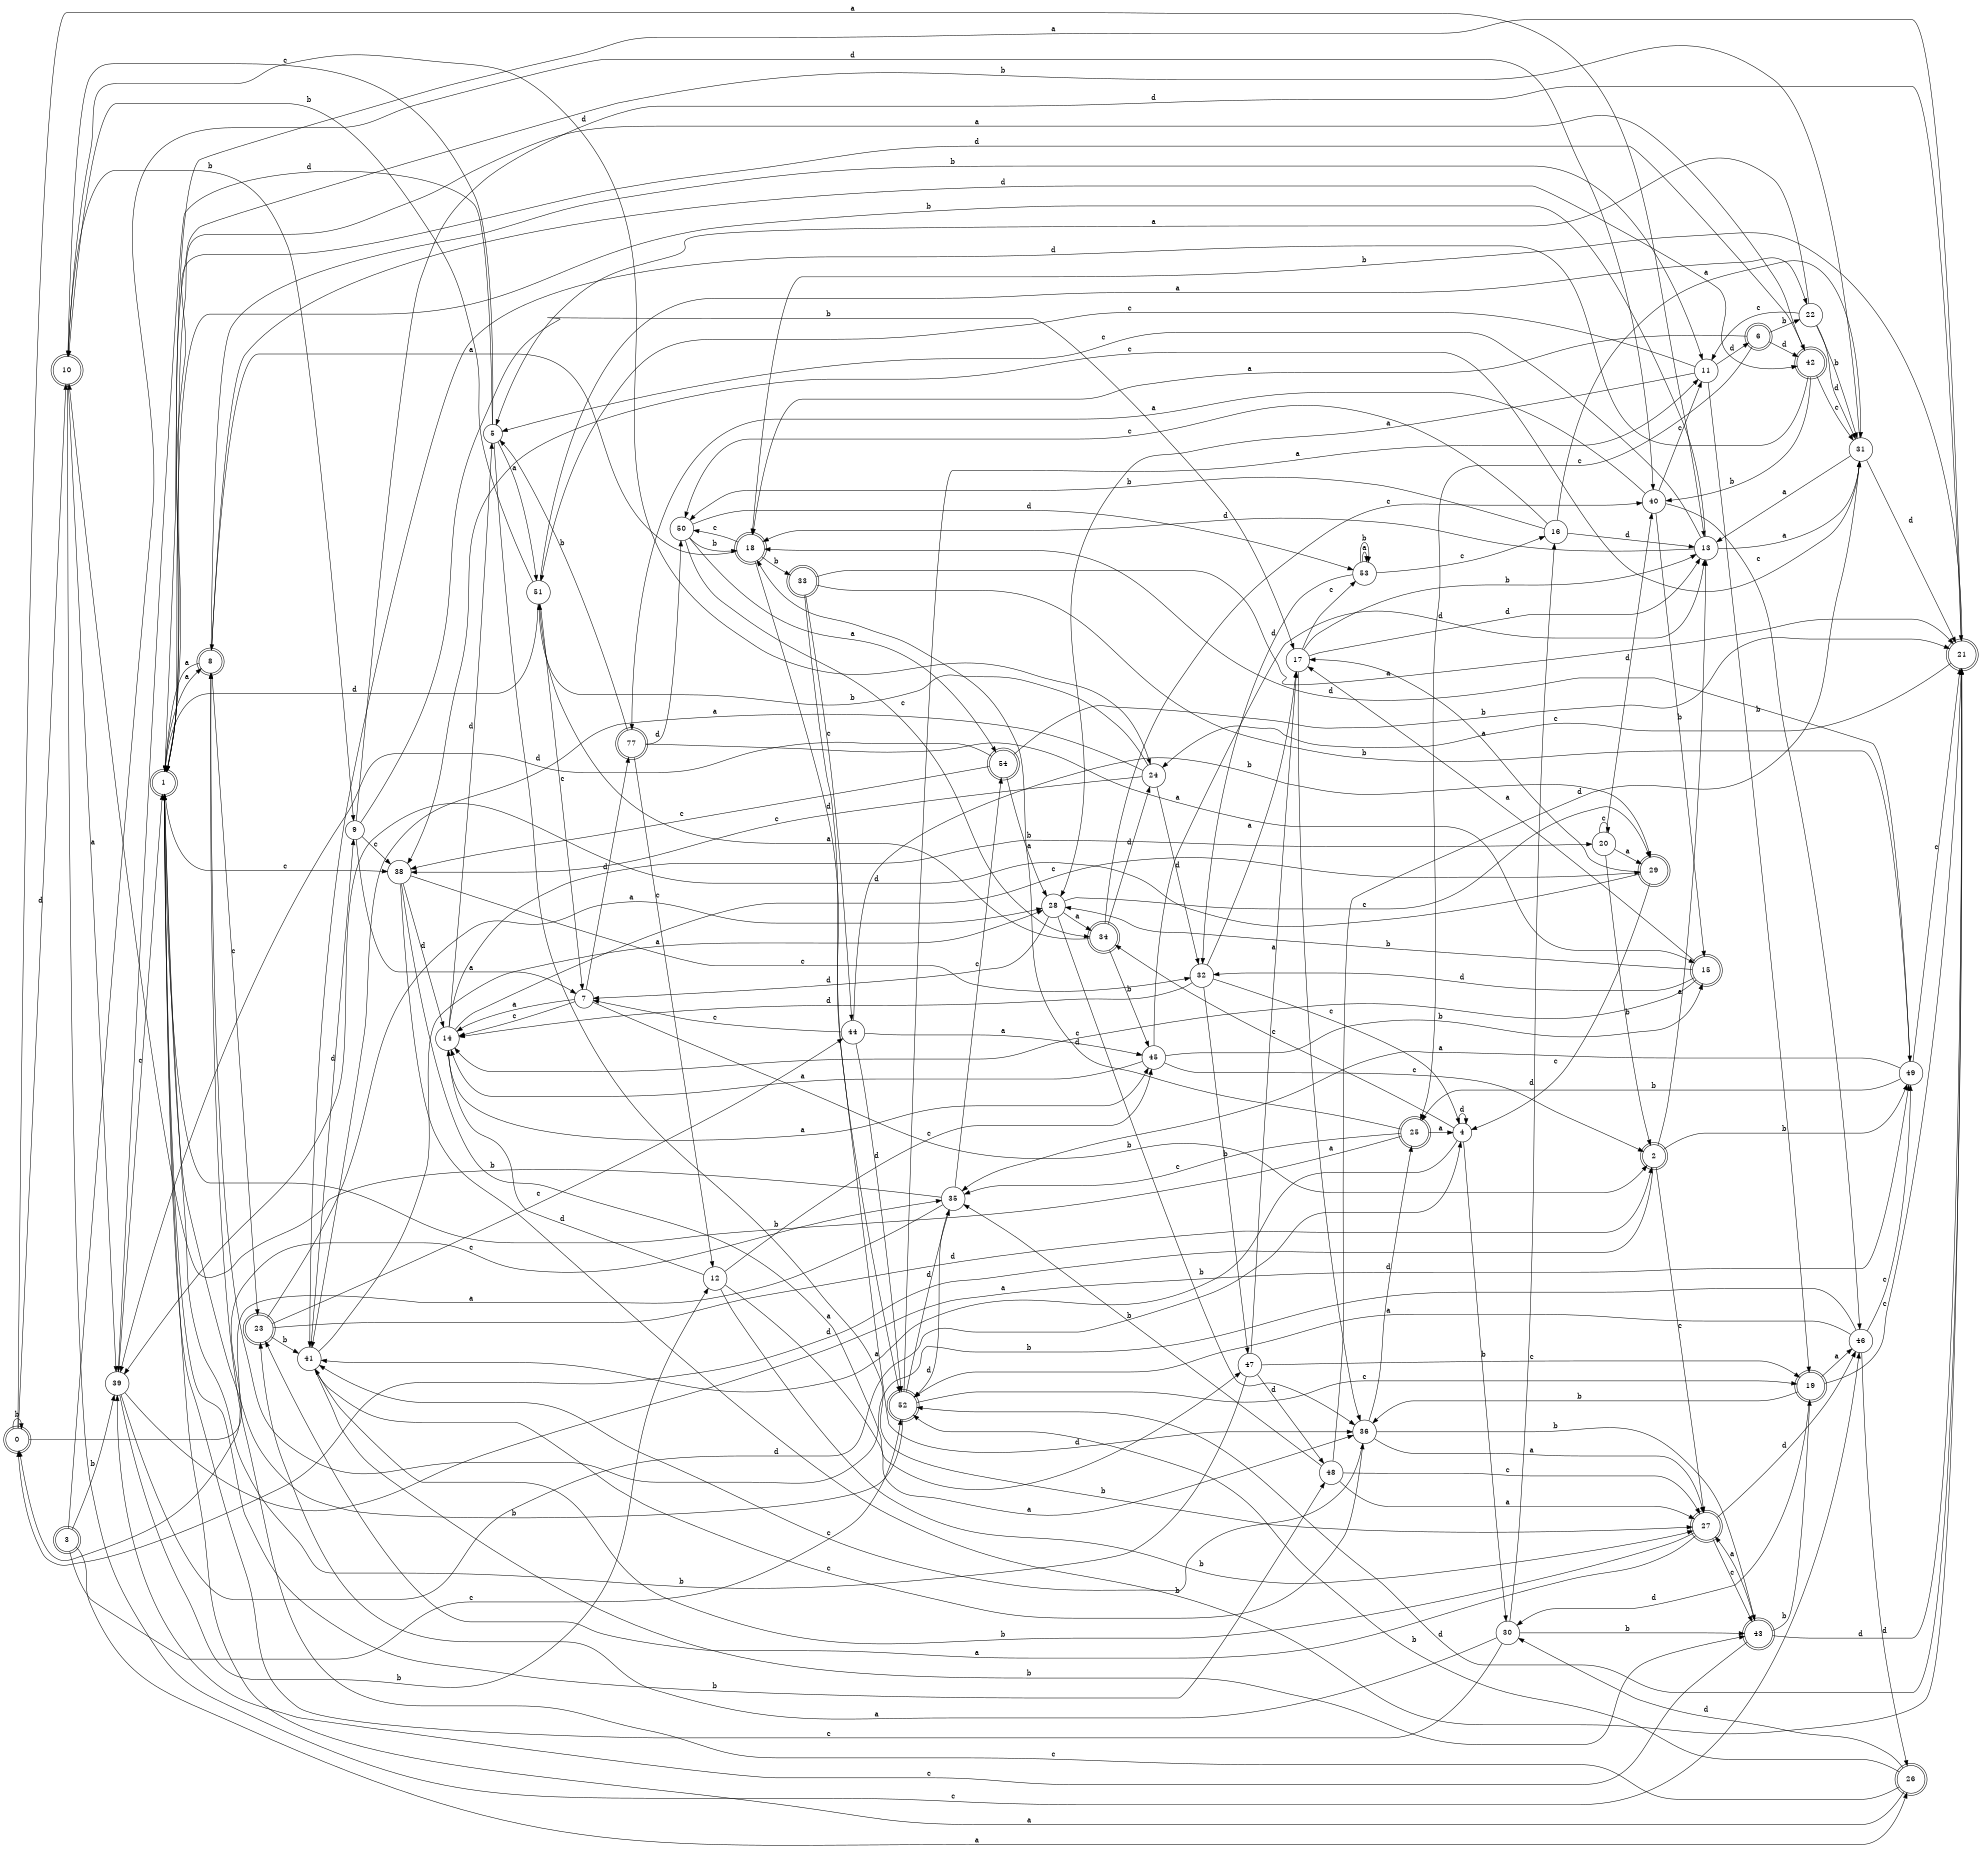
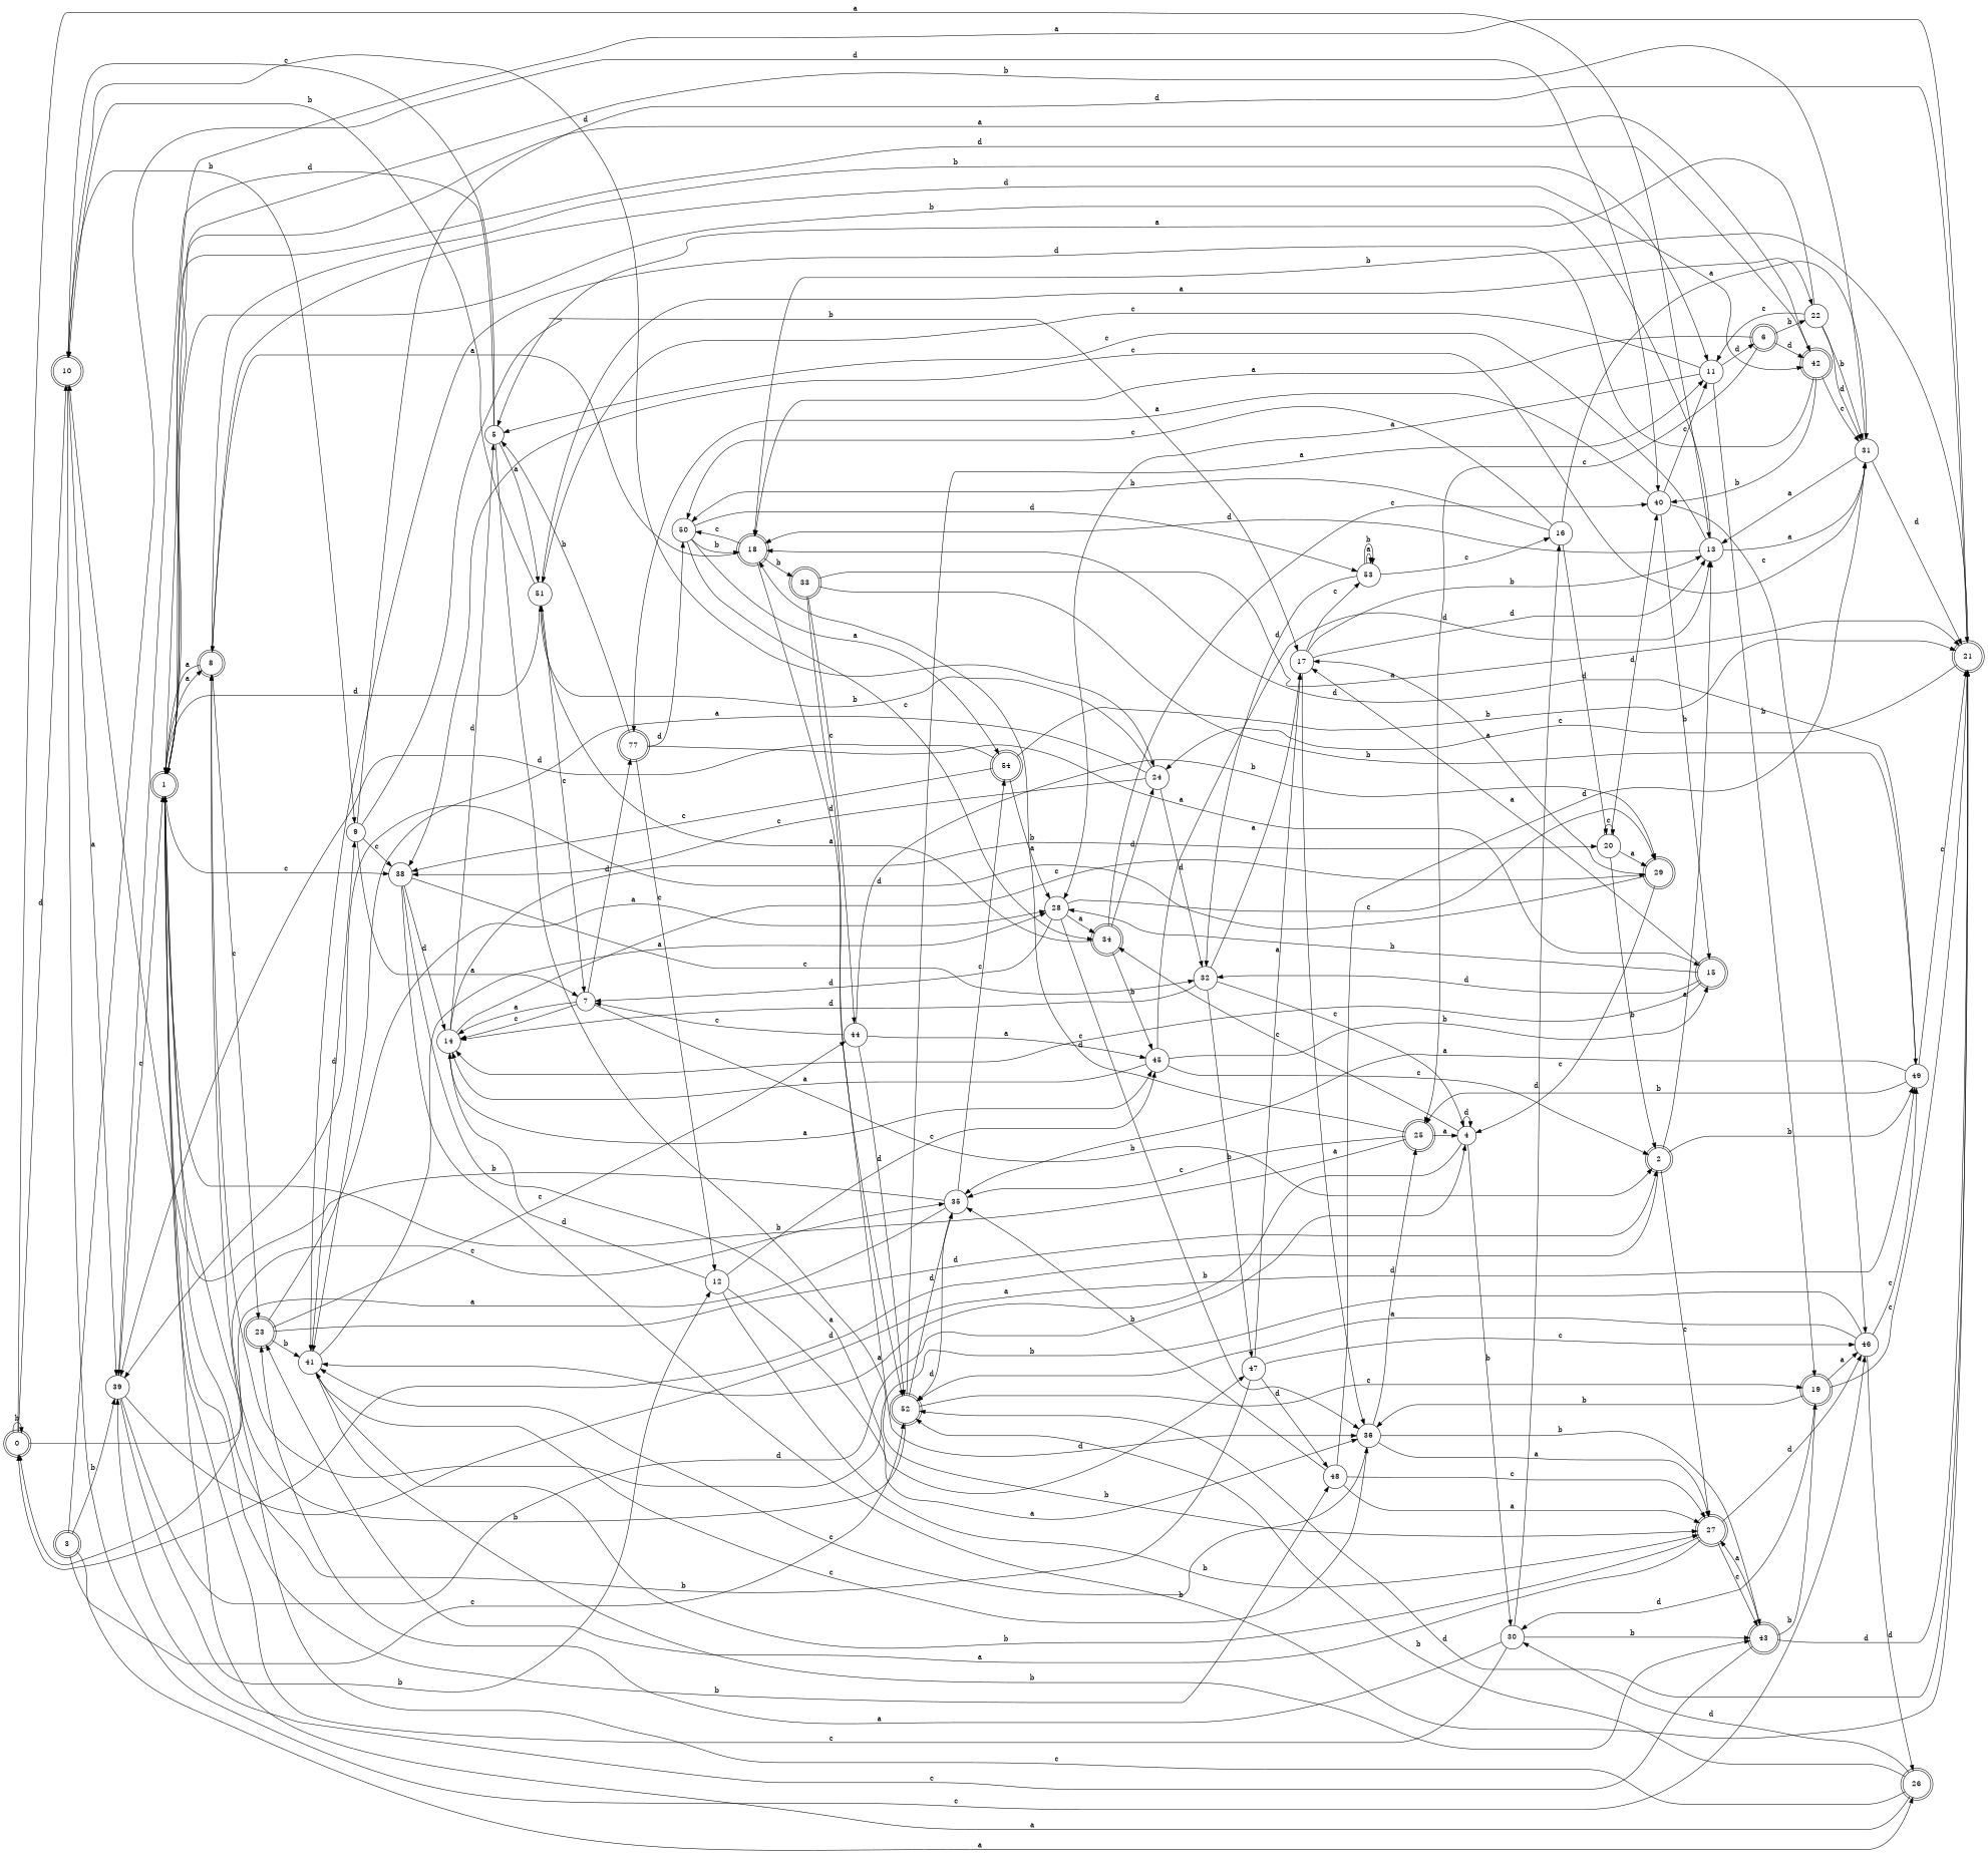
  digraph {
    rankdir=LR
    node [color=black fillcolor=white shape=circle style=filled]
    n1 [label=0 shape=doublecircle style="rounded,filled"]
    n2 [label=10 shape=doublecircle style="rounded,filled"]
    n3 [label=13]
    n4 [label=35]
    n5 [label=39]
    n6 [label=9]
    n7 [label=24]
    n8 [label=46]
    n9 [label=1 shape=doublecircle style="rounded,filled"]
    n10 [label=5]
    n11 [label=18 shape=doublecircle style="rounded,filled"]
    n12 [label=31]
    n13 [label=52 shape=doublecircle style="rounded,filled"]
    n14 [label=54 shape=doublecircle style="rounded,filled"]
    n15 [label=8 shape=doublecircle style="rounded,filled"]
    n16 [label=38]
    n17 [label=42 shape=doublecircle style="rounded,filled"]
    n18 [label=48]
    n19 [label=11]
    n20 [label=23 shape=doublecircle style="rounded,filled"]
    n21 [label=14]
    n22 [label=21 shape=doublecircle style="rounded,filled"]
    n23 [label=32]
    n24 [label=47]
    n25 [label=40]
    n26 [label=41]
    n27 [label=27 shape=doublecircle style="rounded,filled"]
    n28 [label=2 shape=doublecircle style="rounded,filled"]
    n29 [label=49]
    n30 [label=43 shape=doublecircle style="rounded,filled"]
    n31 [label=25 shape=doublecircle style="rounded,filled"]
    n32 [label=3 shape=doublecircle style="rounded,filled"]
    n33 [label=26 shape=doublecircle style="rounded,filled"]
    n34 [label=30]
    n35 [label=4]
    n36 [label=12]
    n37 [label=77 shape=doublecircle style="rounded,filled"]
    n38 [label=15 shape=doublecircle style="rounded,filled"]
    n39 [label=19 shape=doublecircle style="rounded,filled"]
    n40 [label=34 shape=doublecircle style="rounded,filled"]
    n41 [label=16]
    n42 [label=51]
    n43 [label=45]
    n44 [label=28]
    n45 [label=36]
    n46 [label=22]
    n47 [label=7]
    n48 [label=6 shape=doublecircle style="rounded,filled"]
    n49 [label=50]
    n50 [label=33 shape=doublecircle style="rounded,filled"]
    n51 [label=20]
    n52 [label=29 shape=doublecircle style="rounded,filled"]
    n53 [label=44]
    n54 [label=17]
    n55 [label=53]
    n1 -> n1 [label=b]
    n1 -> n2 [label=d]
    n1 -> n3 [label=a]
    n1 -> n4 [label=c]
    n2 -> n5 [label=a]
    n2 -> n6 [label=b]
    n2 -> n7 [label=d]
    n2 -> n8 [label=c]
    n3 -> n9 [label=b]
    n3 -> n10 [label=c]
    n3 -> n11 [label=d]
    n3 -> n12 [label=a]
    n4 -> n1 [label=a]
    n4 -> n2 [label=b]
    n4 -> n13 [label=d]
    n4 -> n14 [label=c]
    n5 -> n9 [label=c]
    n5 -> n29 [label=a]
    n5 -> n35 [label=d]
    n5 -> n36 [label=b]
    n6 -> n16 [label=c]
    n6 -> n22 [label=d]
    n6 -> n47 [label=a]
    n6 -> n54 [label=b]
    n7 -> n16 [label=c]
    n7 -> n23 [label=d]
    n7 -> n26 [label=a]
    n7 -> n42 [label=b]
    n8 -> n13 [label=a]
    n8 -> n15 [label=b]
    n8 -> n29 [label=c]
    n8 -> n33 [label=d]
    n9 -> n15 [label=a]
    n9 -> n16 [label=c]
    n9 -> n17 [label=d]
    n9 -> n18 [label=b]
    n10 -> n2 [label=c]
    n10 -> n5 [label=d]
    n10 -> n27 [label=b]
    n10 -> n42 [label=a]
    n11 -> n13 [label=d]
    n11 -> n15 [label=a]
    n11 -> n49 [label=c]
    n11 -> n50 [label=b]
    n12 -> n3 [label=a]
    n12 -> n9 [label=b]
    n12 -> n16 [label=c]
    n12 -> n22 [label=d]
    n13 -> n4 [label=d]
    n13 -> n9 [label=b]
    n13 -> n19 [label=a]
    n13 -> n39 [label=c]
    n14 -> n5 [label=d]
    n14 -> n16 [label=c]
    n14 -> n22 [label=b]
    n14 -> n44 [label=a]
    n15 -> n9 [label=a]
    n15 -> n17 [label=d]
    n15 -> n19 [label=b]
    n15 -> n20 [label=c]
    n16 -> n21 [label=d]
    n16 -> n22 [label=b]
    n16 -> n23 [label=c]
    n16 -> n24 [label=a]
    n17 -> n9 [label=a]
    n17 -> n12 [label=c]
    n17 -> n25 [label=b]
    n17 -> n26 [label=d]
    n18 -> n4 [label=b]
    n18 -> n12 [label=d]
    n18 -> n27 [label=a]
    n18 -> n27 [label=c]
    n19 -> n39 [label=b]
    n19 -> n42 [label=c]
    n19 -> n44 [label=a]
    n19 -> n48 [label=d]
    n20 -> n26 [label=b]
    n20 -> n28 [label=d]
    n20 -> n44 [label=a]
    n20 -> n53 [label=c]
    n21 -> n10 [label=d]
    n21 -> n43 [label=a]
    n21 -> n51 [label=b]
    n21 -> n52 [label=c]
    n22 -> n7 [label=c]
    n22 -> n9 [label=a]
    n22 -> n11 [label=b]
    n22 -> n13 [label=d]
    n23 -> n21 [label=d]
    n23 -> n24 [label=b]
    n23 -> n35 [label=c]
    n23 -> n54 [label=a]
-   n24 -> n39 [label=c]
+   n24 -> n8 [label=c]
    n24 -> n9 [label=b]
    n24 -> n18 [label=d]
    n24 -> n54 [label=a]
    n25 -> n8 [label=c]
    n25 -> n19 [label=c]
    n25 -> n37 [label=a]
    n25 -> n38 [label=b]
    n26 -> n6 [label=d]
    n26 -> n30 [label=b]
    n26 -> n44 [label=a]
    n26 -> n45 [label=c]
    n27 -> n8 [label=d]
    n27 -> n20 [label=a]
    n27 -> n26 [label=b]
    n27 -> n30 [label=c]
    n28 -> n1 [label=d]
    n28 -> n3 [label=a]
    n28 -> n27 [label=c]
    n28 -> n29 [label=b]
    n29 -> n4 [label=a]
    n29 -> n11 [label=d]
    n29 -> n22 [label=c]
    n29 -> n31 [label=b]
    n30 -> n5 [label=c]
    n30 -> n22 [label=d]
    n30 -> n27 [label=a]
    n30 -> n39 [label=b]
    n31 -> n4 [label=c]
    n31 -> n9 [label=b]
    n31 -> n11 [label=d]
    n31 -> n35 [label=a]
    n32 -> n5 [label=b]
    n32 -> n13 [label=c]
    n32 -> n25 [label=d]
    n32 -> n33 [label=a]
    n33 -> n9 [label=a]
    n33 -> n13 [label=b]
    n33 -> n15 [label=c]
    n33 -> n34 [label=d]
    n34 -> n9 [label=c]
    n34 -> n20 [label=a]
    n34 -> n30 [label=b]
    n34 -> n41 [label=d]
    n35 -> n26 [label=a]
    n35 -> n34 [label=b]
    n35 -> n35 [label=d]
    n35 -> n40 [label=c]
    n36 -> n21 [label=d]
    n36 -> n27 [label=b]
    n36 -> n43 [label=c]
    n36 -> n45 [label=a]
    n37 -> n10 [label=b]
    n37 -> n36 [label=c]
    n37 -> n38 [label=a]
    n37 -> n49 [label=d]
    n38 -> n21 [label=c]
    n38 -> n23 [label=d]
    n38 -> n44 [label=b]
    n38 -> n54 [label=a]
    n39 -> n8 [label=a]
    n39 -> n22 [label=c]
    n39 -> n34 [label=d]
    n39 -> n45 [label=b]
    n40 -> n7 [label=d]
    n40 -> n25 [label=c]
    n40 -> n42 [label=a]
    n40 -> n43 [label=b]
    n41 -> n12 [label=a]
    n41 -> n49 [label=b]
    n41 -> n49 [label=c]
-   n41 -> n3 [label=d]
+   n41 -> n51 [label=d]
    n42 -> n2 [label=b]
    n42 -> n9 [label=d]
    n42 -> n46 [label=a]
    n42 -> n47 [label=c]
    n43 -> n3 [label=d]
    n43 -> n21 [label=a]
    n43 -> n28 [label=c]
    n43 -> n38 [label=b]
    n44 -> n40 [label=a]
    n44 -> n45 [label=b]
    n44 -> n47 [label=d]
    n44 -> n52 [label=c]
    n45 -> n26 [label=c]
    n45 -> n27 [label=a]
    n45 -> n30 [label=b]
    n45 -> n31 [label=d]
    n46 -> n10 [label=a]
    n46 -> n12 [label=b]
    n46 -> n12 [label=d]
    n46 -> n19 [label=c]
    n47 -> n21 [label=a]
    n47 -> n21 [label=c]
    n47 -> n28 [label=b]
    n47 -> n37 [label=d]
    n48 -> n11 [label=a]
    n48 -> n17 [label=d]
    n48 -> n31 [label=c]
    n48 -> n46 [label=b]
    n49 -> n11 [label=b]
    n49 -> n14 [label=a]
    n49 -> n40 [label=c]
    n49 -> n55 [label=d]
    n50 -> n22 [label=a]
    n50 -> n29 [label=b]
    n50 -> n45 [label=d]
    n50 -> n53 [label=c]
    n51 -> n25 [label=d]
    n51 -> n28 [label=b]
    n51 -> n51 [label=c]
    n51 -> n52 [label=a]
    n52 -> n5 [label=d]
    n52 -> n35 [label=c]
    n52 -> n54 [label=a]
    n53 -> n13 [label=d]
    n53 -> n43 [label=a]
    n53 -> n47 [label=c]
    n53 -> n52 [label=b]
    n54 -> n3 [label=b]
    n54 -> n3 [label=d]
    n54 -> n45 [label=a]
    n54 -> n55 [label=c]
    n55 -> n23 [label=d]
    n55 -> n41 [label=c]
    n55 -> n55 [label=a]
    n55 -> n55 [label=b]
  }
